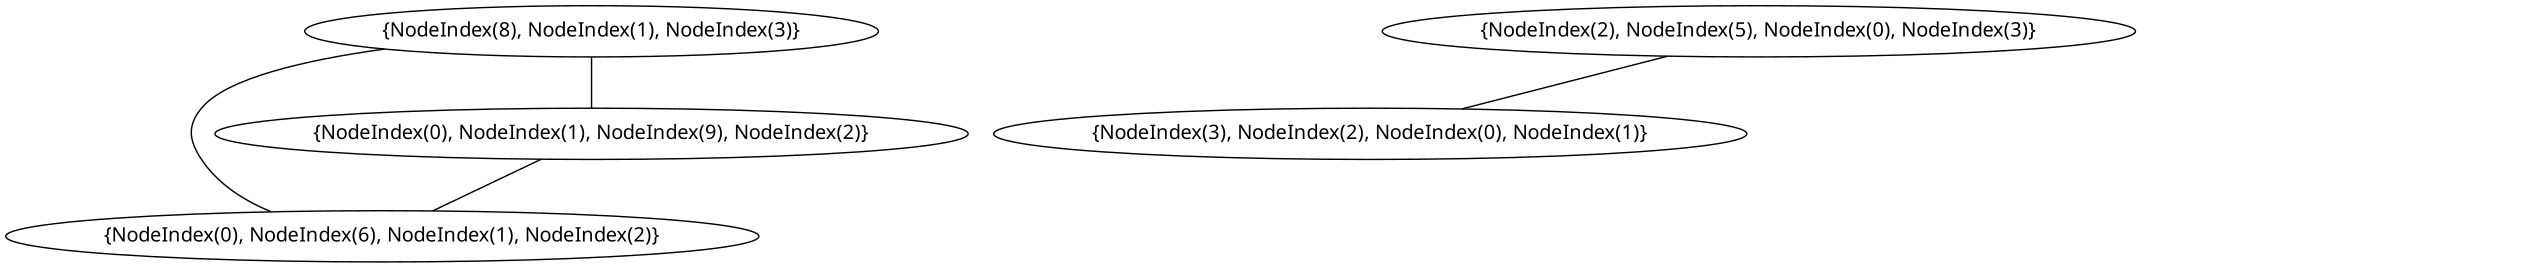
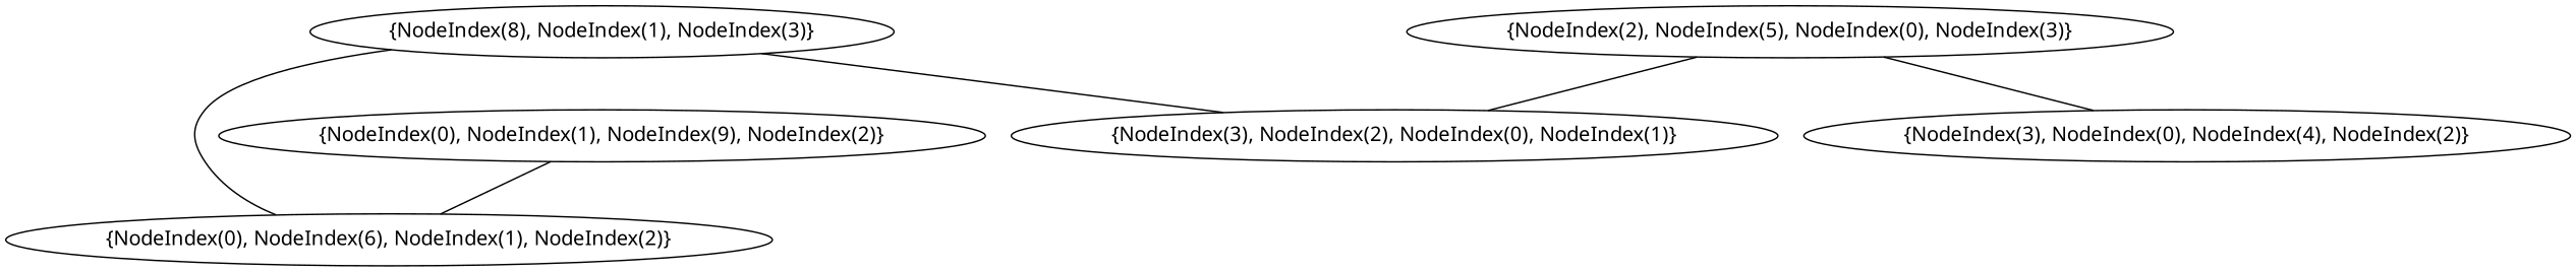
  graph {
    fontname="Noto Sans"
    node [fontname="Noto Sans"]
    edge [fontname="Noto Sans"]
    n1 [label="{NodeIndex(3), NodeIndex(2), NodeIndex(0), NodeIndex(1)}"]
    n2 [label="{NodeIndex(0), NodeIndex(6), NodeIndex(1), NodeIndex(2)}"]
    n3 [label="{NodeIndex(8), NodeIndex(1), NodeIndex(3)}"]
    n4 [label="{NodeIndex(0), NodeIndex(1), NodeIndex(9), NodeIndex(2)}"]
+   n5 [label="{NodeIndex(3), NodeIndex(0), NodeIndex(4), NodeIndex(2)}"]
    n6 [label="{NodeIndex(2), NodeIndex(5), NodeIndex(0), NodeIndex(3)}"]
    n2 -- n3
-   n3 -- n4
+   n3 -- n1
    n4 -- n2
    n6 -- n1
+   n6 -- n5
  }
